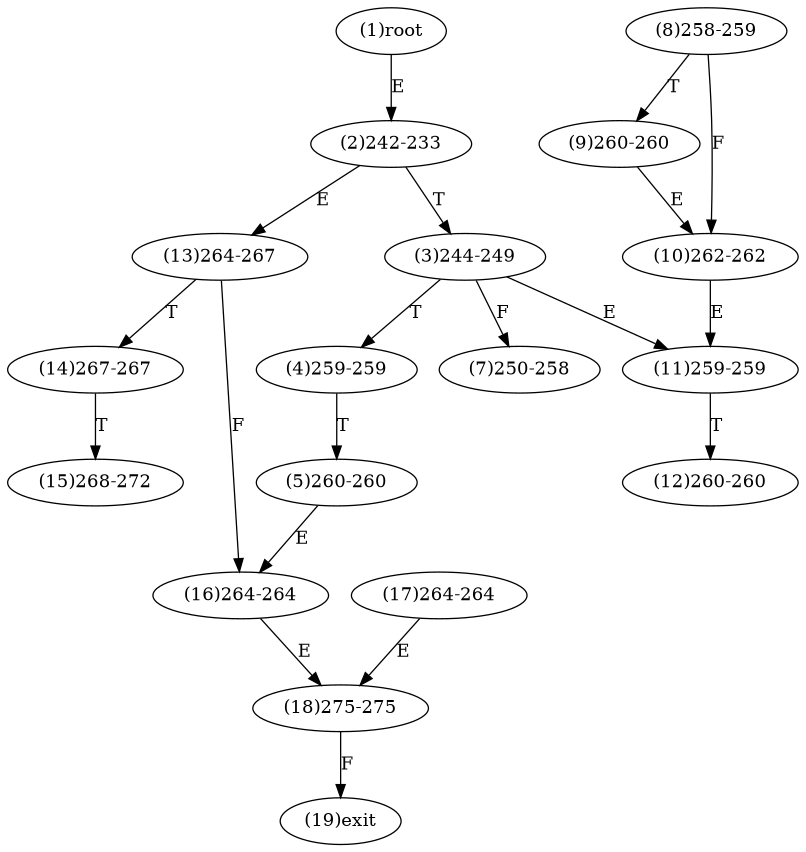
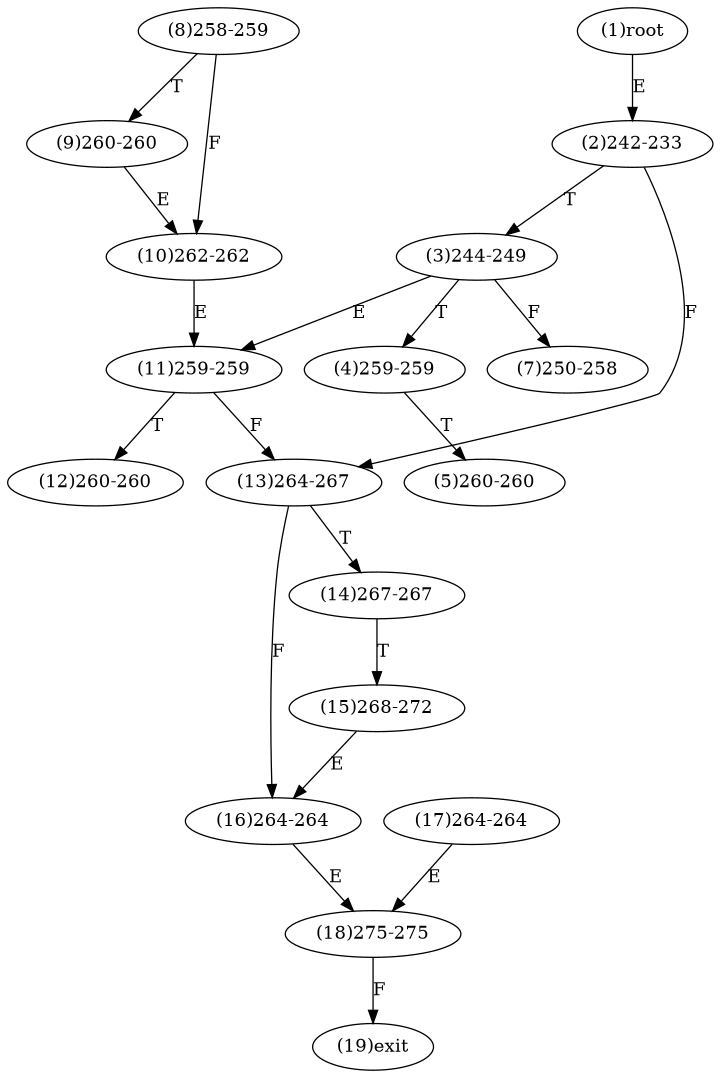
  digraph {
    n1 [label="(1)root"]
    n2 [label="(2)242-233"]
    n3 [label="(3)244-249"]
    n4 [label="(13)264-267"]
    n5 [label="(4)259-259"]
    n6 [label="(7)250-258"]
    n7 [label="(11)259-259"]
    n8 [label="(14)267-267"]
    n9 [label="(16)264-264"]
    n10 [label="(5)260-260"]
    n11 [label="(19)exit"]
    n12 [label="(12)260-260"]
    n13 [label="(8)258-259"]
    n14 [label="(9)260-260"]
    n15 [label="(10)262-262"]
    n16 [label="(15)268-272"]
    n17 [label="(18)275-275"]
    n18 [label="(17)264-264"]
    n1 -> n2 [label=E]
    n2 -> n3 [label=T]
-   n2 -> n4 [label=E]
+   n2 -> n4 [label=F]
    n3 -> n5 [label=T]
    n3 -> n6 [label=F]
    n3 -> n7 [label=E]
    n4 -> n8 [label=T]
    n4 -> n9 [label=F]
    n5 -> n10 [label=T]
+   n7 -> n4 [label=F]
    n7 -> n12 [label=T]
    n8 -> n16 [label=T]
    n9 -> n17 [label=E]
    n13 -> n14 [label=T]
    n13 -> n15 [label=F]
    n14 -> n15 [label=E]
    n15 -> n7 [label=E]
-   n10 -> n9 [label=E]
+   n16 -> n9 [label=E]
    n17 -> n11 [label=F]
    n18 -> n17 [label=E]
  }
